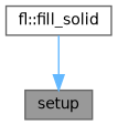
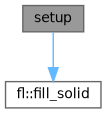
  digraph {
    rankdir=TB
    node [fontname=Helvetica fontsize=10 shape=box style=filled]
    n1 [color=gray40 fillcolor=grey60 fontcolor=black height=0.2 label=setup width=0.4]
    n2 [color=grey40 fillcolor=white height=0.2 label="fl::fill_solid" width=0.4]
-   n2 -> n1 [color=steelblue1 fontname=Helvetica fontsize=10 labelfontname=Helvetica labelfontsize=10 style=solid]
+   n1 -> n2 [color=steelblue1 fontname=Helvetica fontsize=10 labelfontname=Helvetica labelfontsize=10 style=solid]
  }
